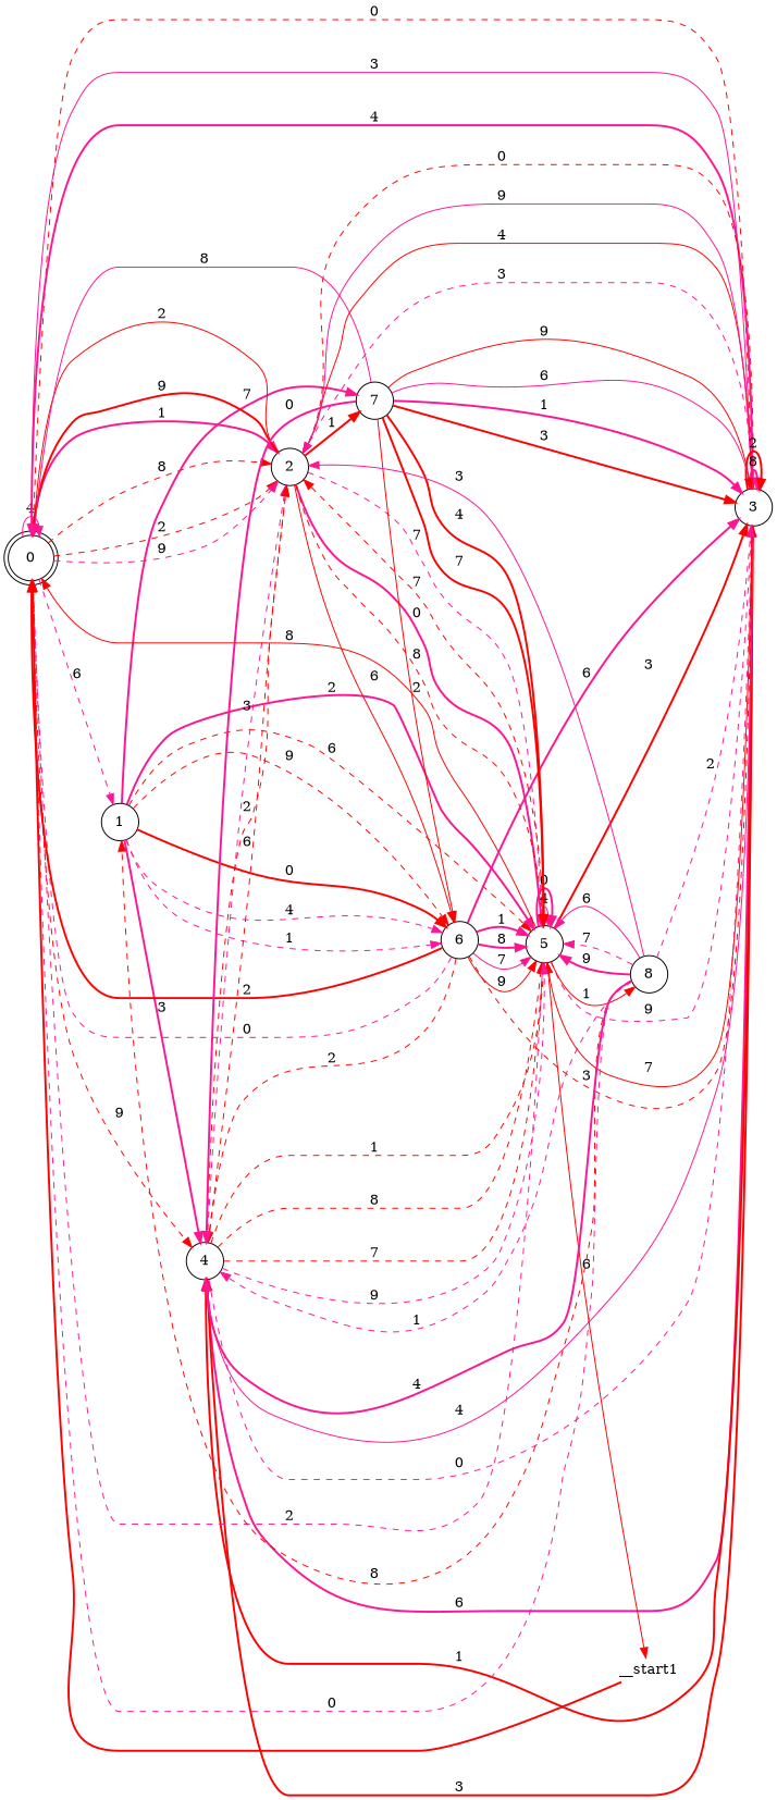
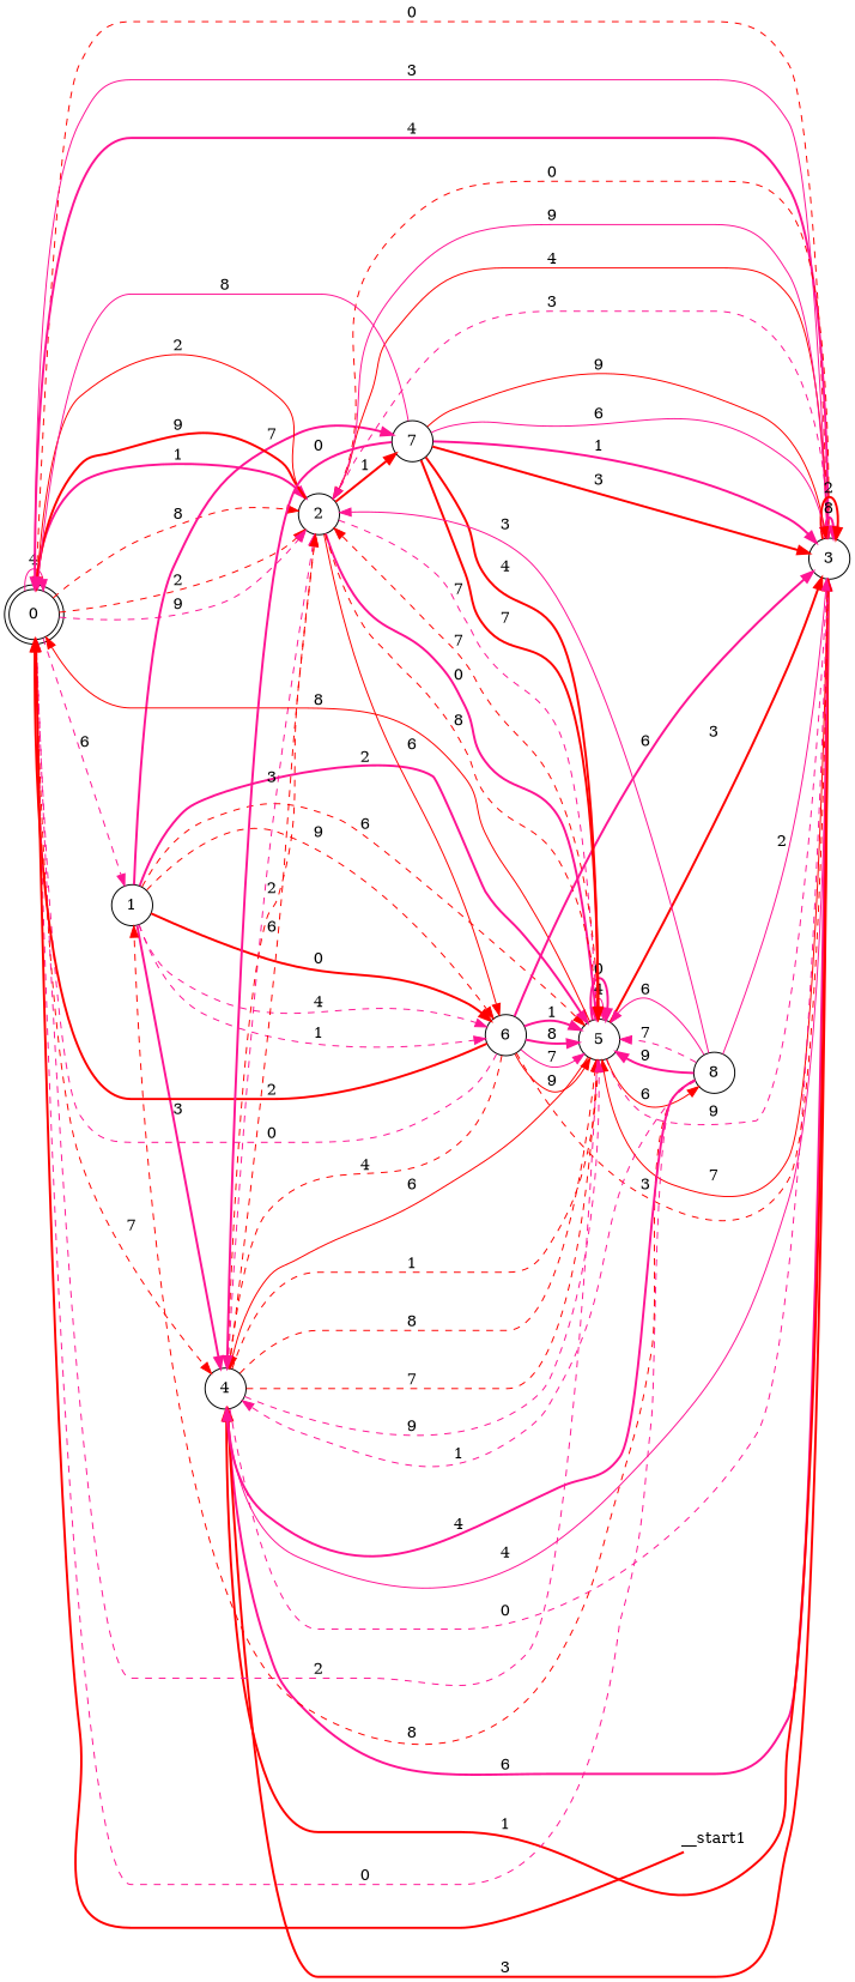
  digraph {
    rankdir=LR
    node [shape=circle]
    edge [color=deeppink style=dashed]
    n1 [label=0 shape=doublecircle]
    n2 [label=1]
    n3 [label=2]
    n4 [label=3]
    n5 [label=4]
    n6 [label=5]
    n7 [label=6]
    n8 [label=7]
    n9 [label=8]
    n10 [height=0 label=__start1 shape=none width=0]
    n1 -> n1 [label=4 style=solid]
    n1 -> n2 [label=6]
    n1 -> n3 [label=1 style=bold]
    n1 -> n3 [color=red label=8]
    n1 -> n3 [color=red label=2]
    n1 -> n3 [label=9]
    n1 -> n4 [color=red label=0]
    n1 -> n4 [label=3 style=solid]
-   n1 -> n5 [color=red label=9]
+   n1 -> n5 [color=red label=7]
    n2 -> n5 [label=3 style=bold]
    n2 -> n6 [color=red label=6]
    n2 -> n6 [label=2 style=bold]
    n2 -> n7 [label=4]
    n2 -> n7 [label=1]
    n2 -> n7 [color=red label=0 style=bold]
    n2 -> n7 [color=red label=9]
    n2 -> n8 [label=7 style=bold]
    n3 -> n1 [color=red label=2 style=solid]
    n3 -> n1 [color=red label=9 style=bold]
    n3 -> n4 [color=red label=4 style=solid]
    n3 -> n4 [label=3]
    n3 -> n6 [label=0 style=bold]
    n3 -> n6 [color=red label=8]
    n3 -> n6 [label=7]
    n3 -> n7 [color=red label=6 style=solid]
    n3 -> n8 [color=red label=1 style=bold]
    n4 -> n1 [label=4 style=bold]
    n4 -> n3 [color=red label=0]
    n4 -> n3 [label=9 style=solid]
    n4 -> n4 [label=8 style=bold]
    n4 -> n4 [color=red label=2 style=bold]
    n4 -> n5 [label=6 style=bold]
    n4 -> n5 [color=red label=1 style=bold]
    n4 -> n5 [color=red label=3 style=bold]
    n4 -> n6 [color=red label=7 style=solid]
    n5 -> n3 [color=red label=6]
    n5 -> n3 [label=3]
    n5 -> n3 [color=red label=2]
    n5 -> n4 [label=4 style=solid]
    n5 -> n4 [label=0]
    n5 -> n6 [color=red label=1]
    n5 -> n6 [color=red label=8]
    n5 -> n6 [color=red label=7]
    n5 -> n6 [label=9]
    n6 -> n1 [color=red label=8 style=solid]
    n6 -> n1 [label=2]
    n6 -> n3 [color=red label=7]
    n6 -> n4 [color=red label=3 style=bold]
    n6 -> n4 [label=9]
-   n6 -> n10 [color=red label=6 style=solid]
+   n6 -> n5 [color=red label=6 style=solid]
    n6 -> n6 [label=4 style=solid]
    n6 -> n6 [label=0 style=bold]
-   n6 -> n9 [color=red label=1 style=solid]
+   n6 -> n9 [color=red label=6 style=solid]
    n7 -> n1 [label=0]
    n7 -> n1 [color=red label=2 style=bold]
    n7 -> n4 [label=6 style=bold]
    n7 -> n4 [color=red label=3]
-   n7 -> n5 [color=red label=2]
+   n7 -> n5 [color=red label=4]
    n7 -> n6 [label=1 style=bold]
    n7 -> n6 [label=8 style=bold]
    n7 -> n6 [label=7 style=solid]
    n7 -> n6 [color=red label=9 style=solid]
    n8 -> n1 [label=8 style=solid]
    n8 -> n4 [label=6 style=solid]
    n8 -> n4 [label=1 style=bold]
    n8 -> n4 [color=red label=3 style=bold]
    n8 -> n4 [color=red label=9 style=solid]
    n8 -> n5 [label=0 style=bold]
    n8 -> n6 [color=red label=4 style=bold]
    n8 -> n6 [color=red label=7 style=bold]
-   n8 -> n7 [color=red label=2 style=solid]
    n9 -> n1 [label=0]
    n9 -> n2 [color=red label=8]
    n9 -> n3 [label=3 style=solid]
-   n9 -> n4 [label=2]
+   n9 -> n4 [label=2 style=solid]
    n9 -> n5 [label=4 style=bold]
    n9 -> n5 [label=1]
    n9 -> n6 [label=6 style=solid]
    n9 -> n6 [label=7]
    n9 -> n6 [label=9 style=bold]
    n10 -> n1 [color=red style=bold]
  }
